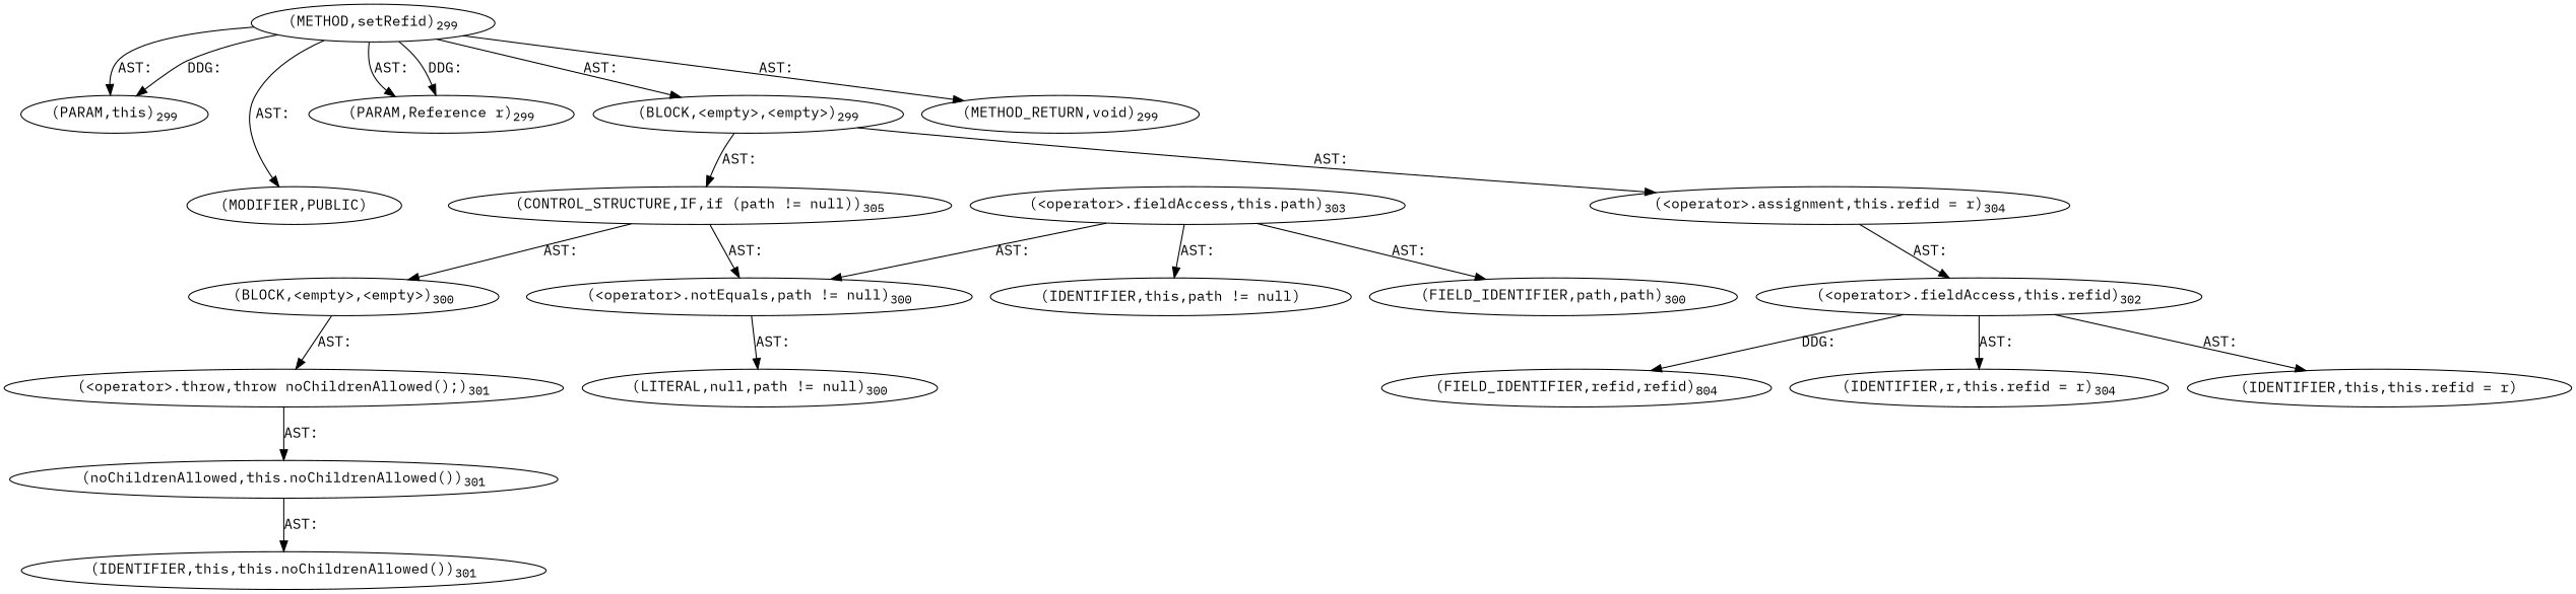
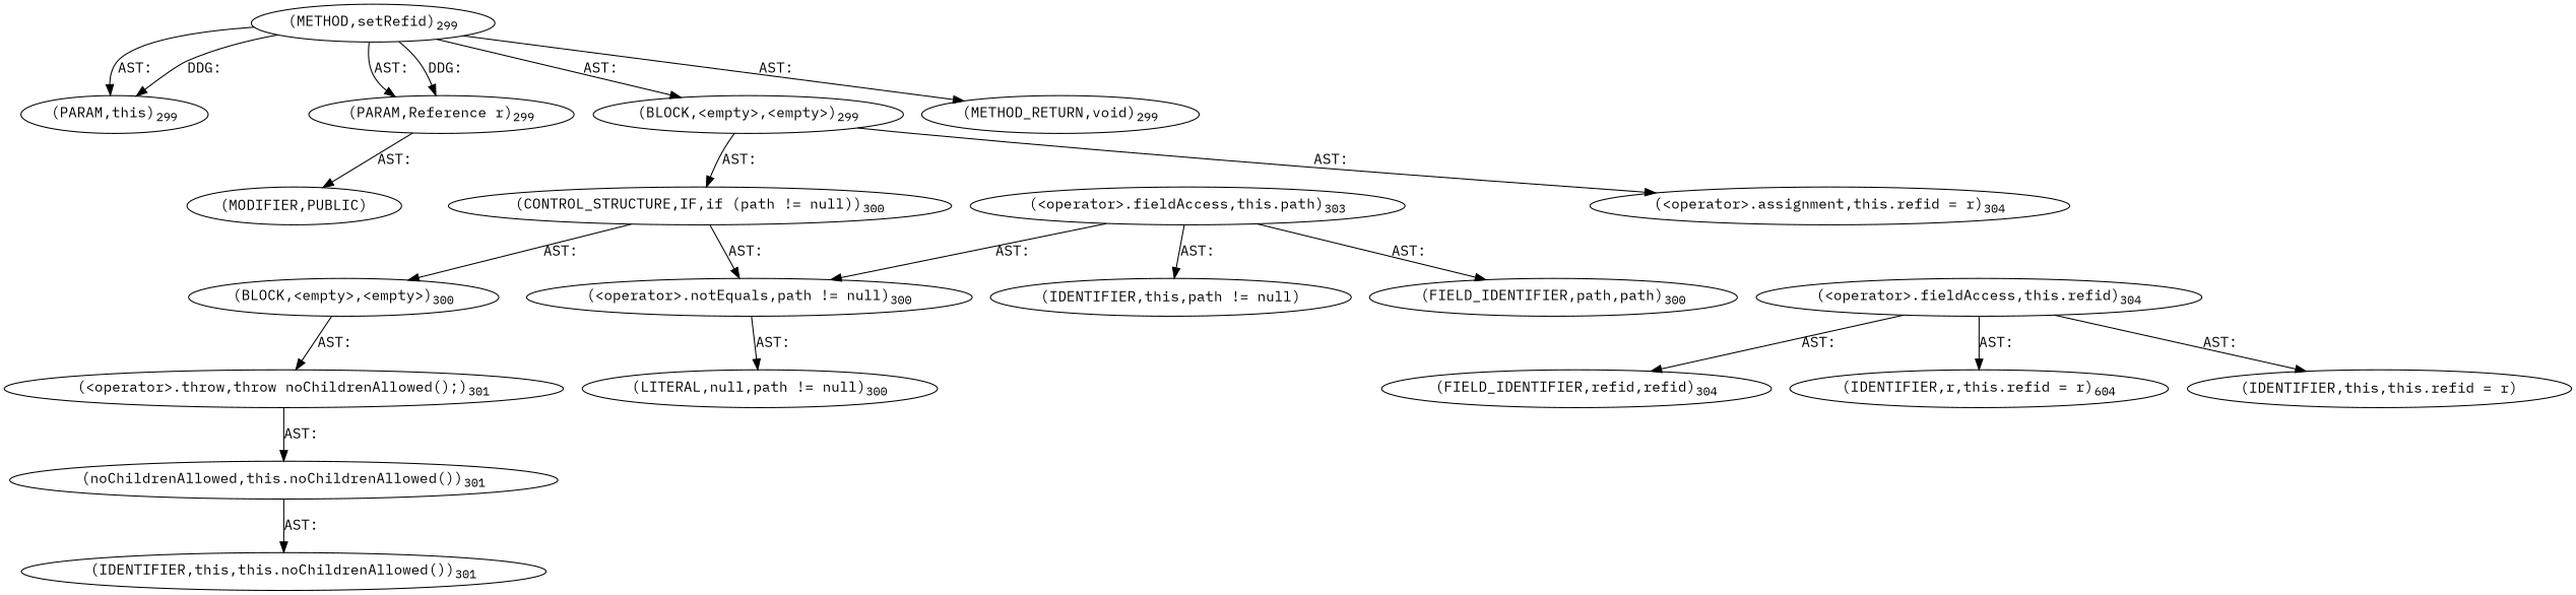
  digraph {
    fontname="IBM Plex Mono"
    node [fontname="IBM Plex Mono"]
    edge [fontname="IBM Plex Mono"]
    n1 [label=<(METHOD,setRefid)<SUB>299</SUB>>]
    n2 [label=<(PARAM,this)<SUB>299</SUB>>]
    n3 [label=<(PARAM,Reference r)<SUB>299</SUB>>]
    n4 [label=<(BLOCK,&lt;empty&gt;,&lt;empty&gt;)<SUB>299</SUB>>]
    n5 [label=<(MODIFIER,PUBLIC)>]
    n6 [label=<(METHOD_RETURN,void)<SUB>299</SUB>>]
-   n7 [label=<(CONTROL_STRUCTURE,IF,if (path != null))<SUB>305</SUB>>]
+   n7 [label=<(CONTROL_STRUCTURE,IF,if (path != null))<SUB>300</SUB>>]
    n8 [label=<(&lt;operator&gt;.assignment,this.refid = r)<SUB>304</SUB>>]
    n9 [label=<(&lt;operator&gt;.notEquals,path != null)<SUB>300</SUB>>]
    n10 [label=<(BLOCK,&lt;empty&gt;,&lt;empty&gt;)<SUB>300</SUB>>]
-   n11 [label=<(&lt;operator&gt;.fieldAccess,this.refid)<SUB>302</SUB>>]
+   n11 [label=<(&lt;operator&gt;.fieldAccess,this.refid)<SUB>304</SUB>>]
    n12 [label=<(LITERAL,null,path != null)<SUB>300</SUB>>]
    n13 [label=<(&lt;operator&gt;.throw,throw noChildrenAllowed();)<SUB>301</SUB>>]
    n14 [label=<(&lt;operator&gt;.fieldAccess,this.path)<SUB>303</SUB>>]
    n15 [label=<(IDENTIFIER,this,path != null)>]
    n16 [label=<(FIELD_IDENTIFIER,path,path)<SUB>300</SUB>>]
    n17 [label=<(noChildrenAllowed,this.noChildrenAllowed())<SUB>301</SUB>>]
    n18 [label=<(IDENTIFIER,this,this.noChildrenAllowed())<SUB>301</SUB>>]
-   n19 [label=<(IDENTIFIER,r,this.refid = r)<SUB>304</SUB>>]
+   n19 [label=<(IDENTIFIER,r,this.refid = r)<SUB>604</SUB>>]
    n20 [label=<(IDENTIFIER,this,this.refid = r)>]
-   n21 [label=<(FIELD_IDENTIFIER,refid,refid)<SUB>804</SUB>>]
+   n21 [label=<(FIELD_IDENTIFIER,refid,refid)<SUB>304</SUB>>]
    n1 -> n2 [label="AST: "]
    n1 -> n2 [label="DDG: "]
    n1 -> n3 [label="AST: "]
    n1 -> n3 [label="DDG: "]
    n1 -> n4 [label="AST: "]
-   n1 -> n5 [label="AST: "]
+   n3 -> n5 [label="AST: "]
    n1 -> n6 [label="AST: "]
    n4 -> n7 [label="AST: "]
    n4 -> n8 [label="AST: "]
    n7 -> n9 [label="AST: "]
    n7 -> n10 [label="AST: "]
-   n8 -> n11 [label="AST: "]
    n9 -> n12 [label="AST: "]
    n10 -> n13 [label="AST: "]
    n11 -> n19 [label="AST: "]
    n11 -> n20 [label="AST: "]
-   n11 -> n21 [label="DDG: "]
+   n11 -> n21 [label="AST: "]
    n13 -> n17 [label="AST: "]
    n14 -> n9 [label="AST: "]
    n14 -> n15 [label="AST: "]
    n14 -> n16 [label="AST: "]
    n17 -> n18 [label="AST: "]
  }
